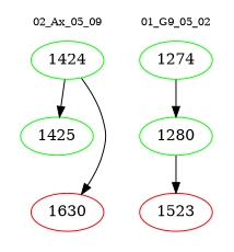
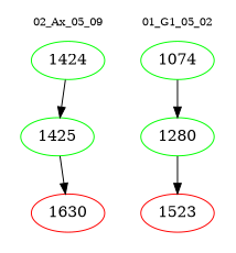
  digraph {
    node [color=green]
    edge [color=black]
    n1 [label=1424]
    n2 [label=1425]
    n3 [color=red label=1630]
    n4 [label=1280]
-   n5 [label=1274]
+   n5 [label=1074]
    n6 [color=red label=1523]
    subgraph cluster_1 {
      color=white
      fontsize=10
      label="02_Ax_05_09"
      n1
      n2
      n3
    }
    subgraph cluster_2 {
      color=white
      fontsize=10
-     label="01_G9_05_02"
+     label="01_G1_05_02"
      n4
      n5
      n6
    }
    n1 -> n2
-   n1 -> n3
+   n2 -> n3
    n4 -> n6
    n5 -> n4
  }
